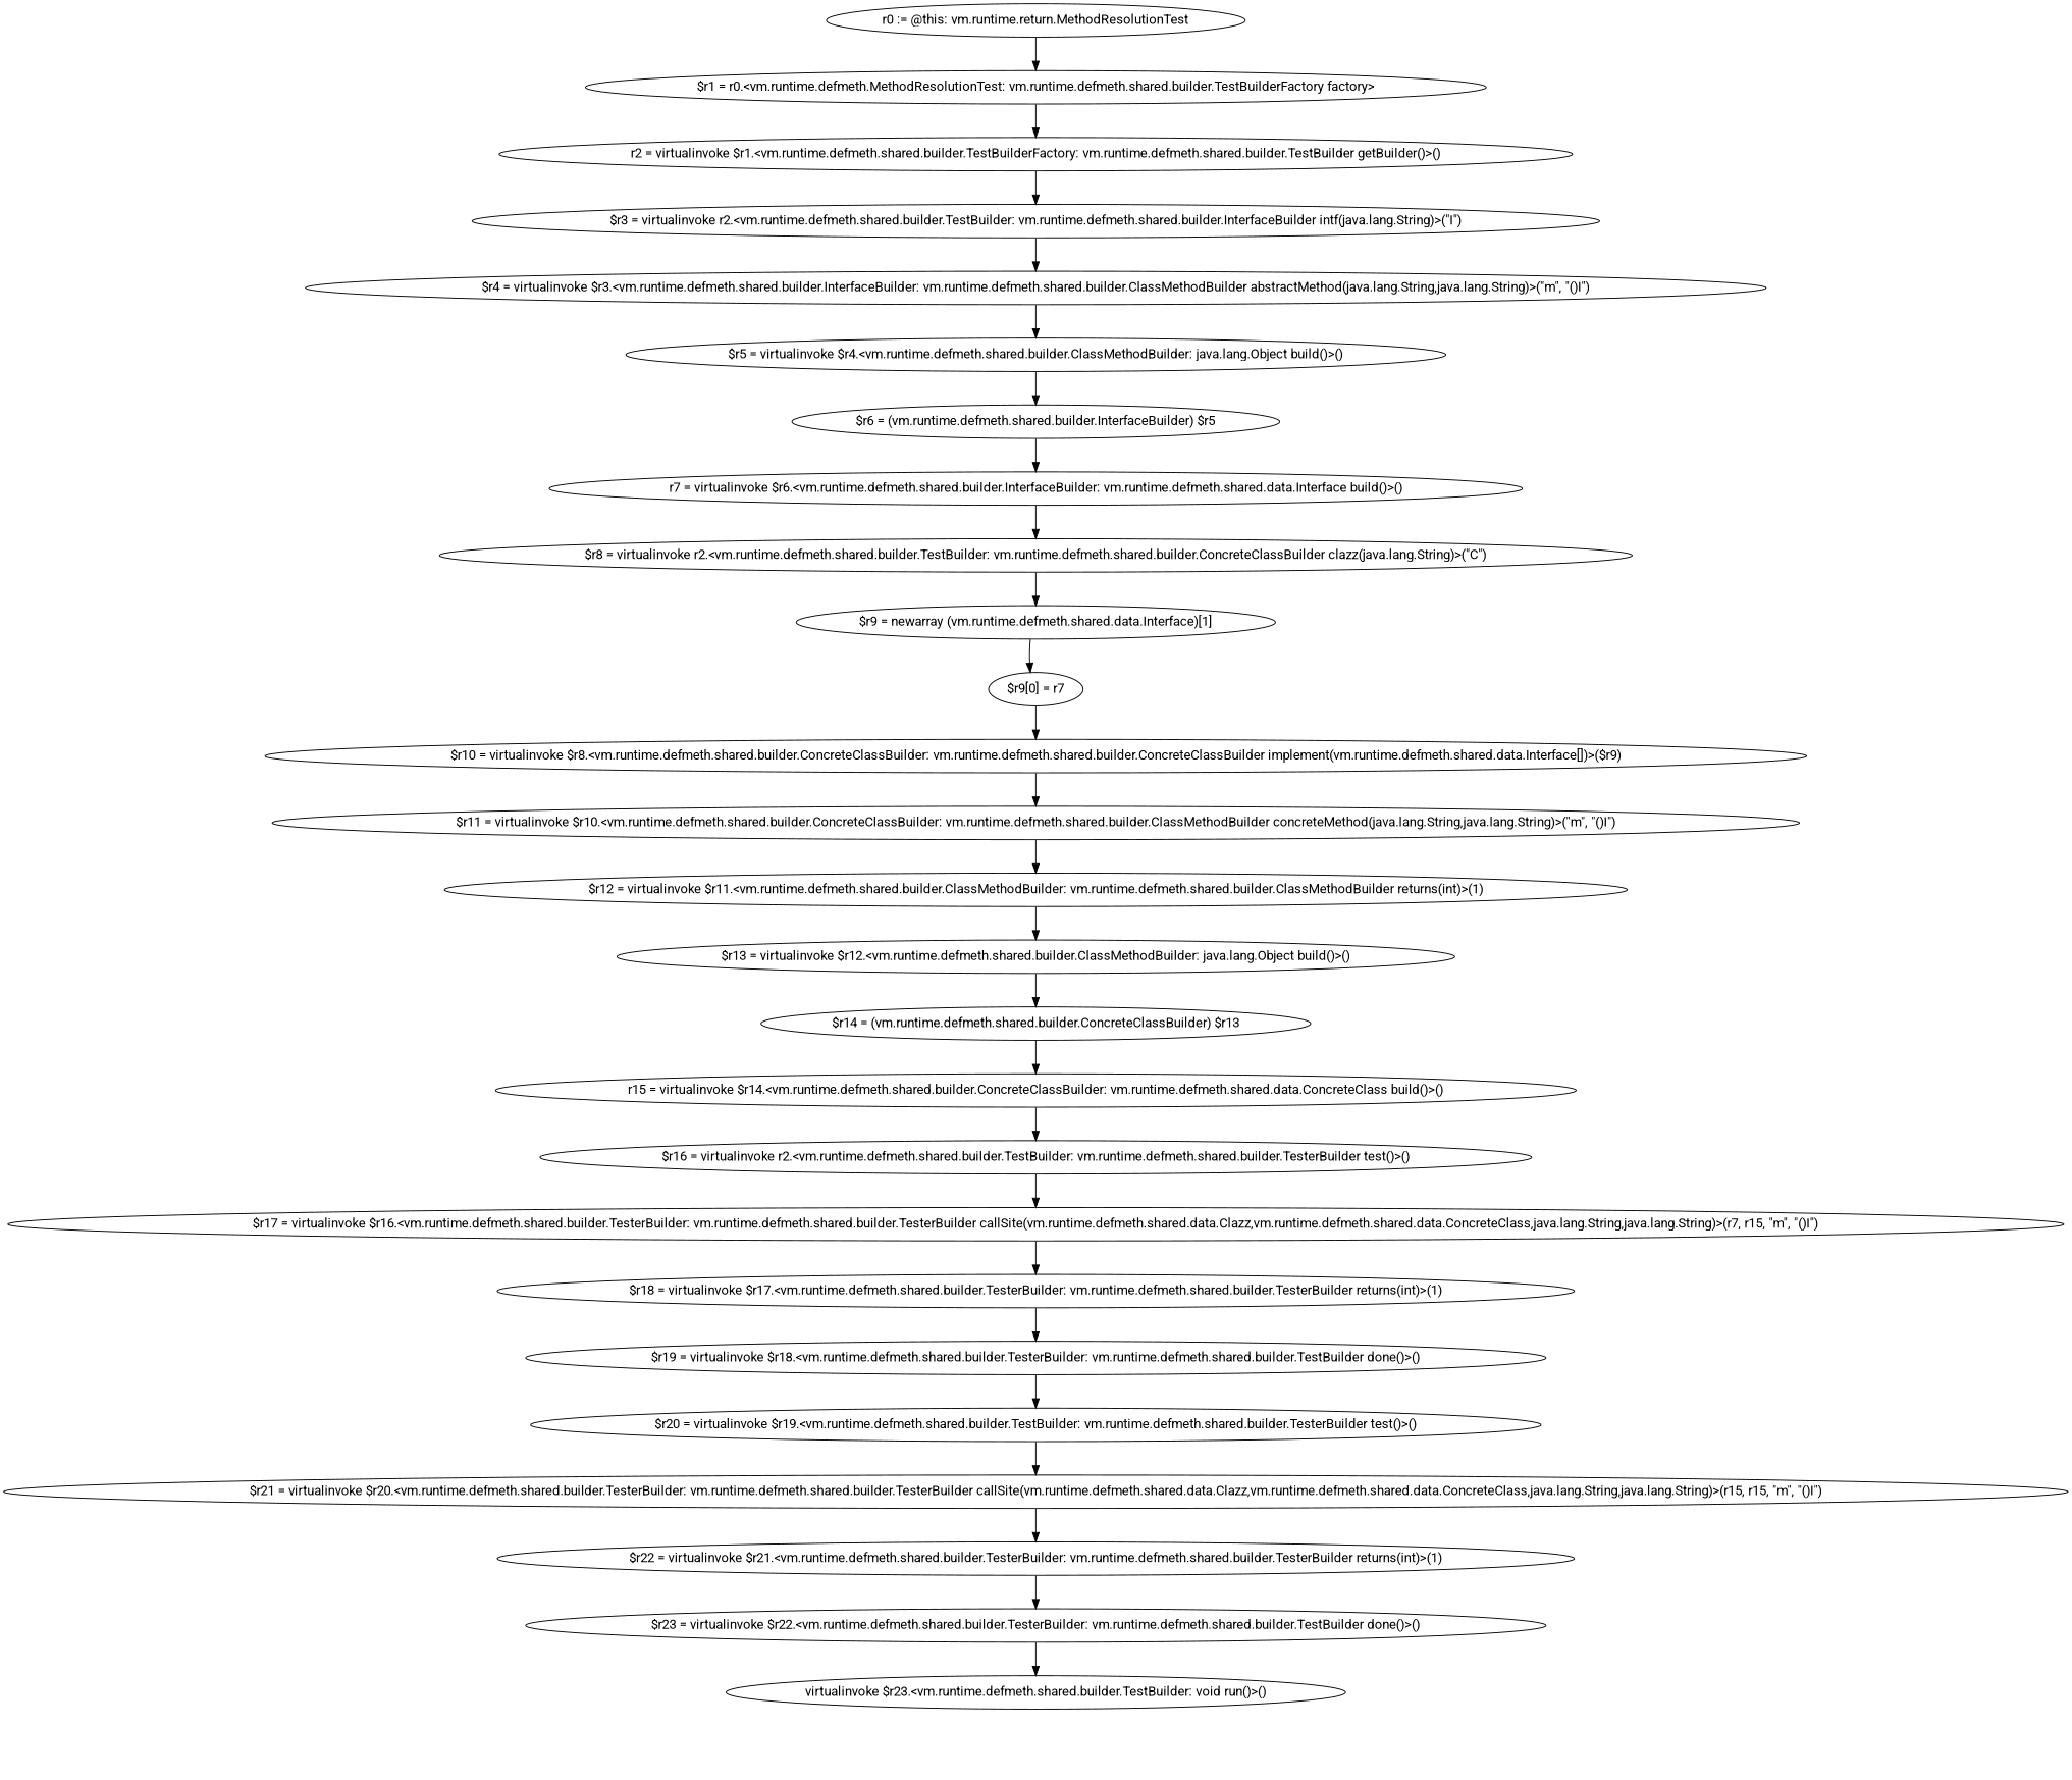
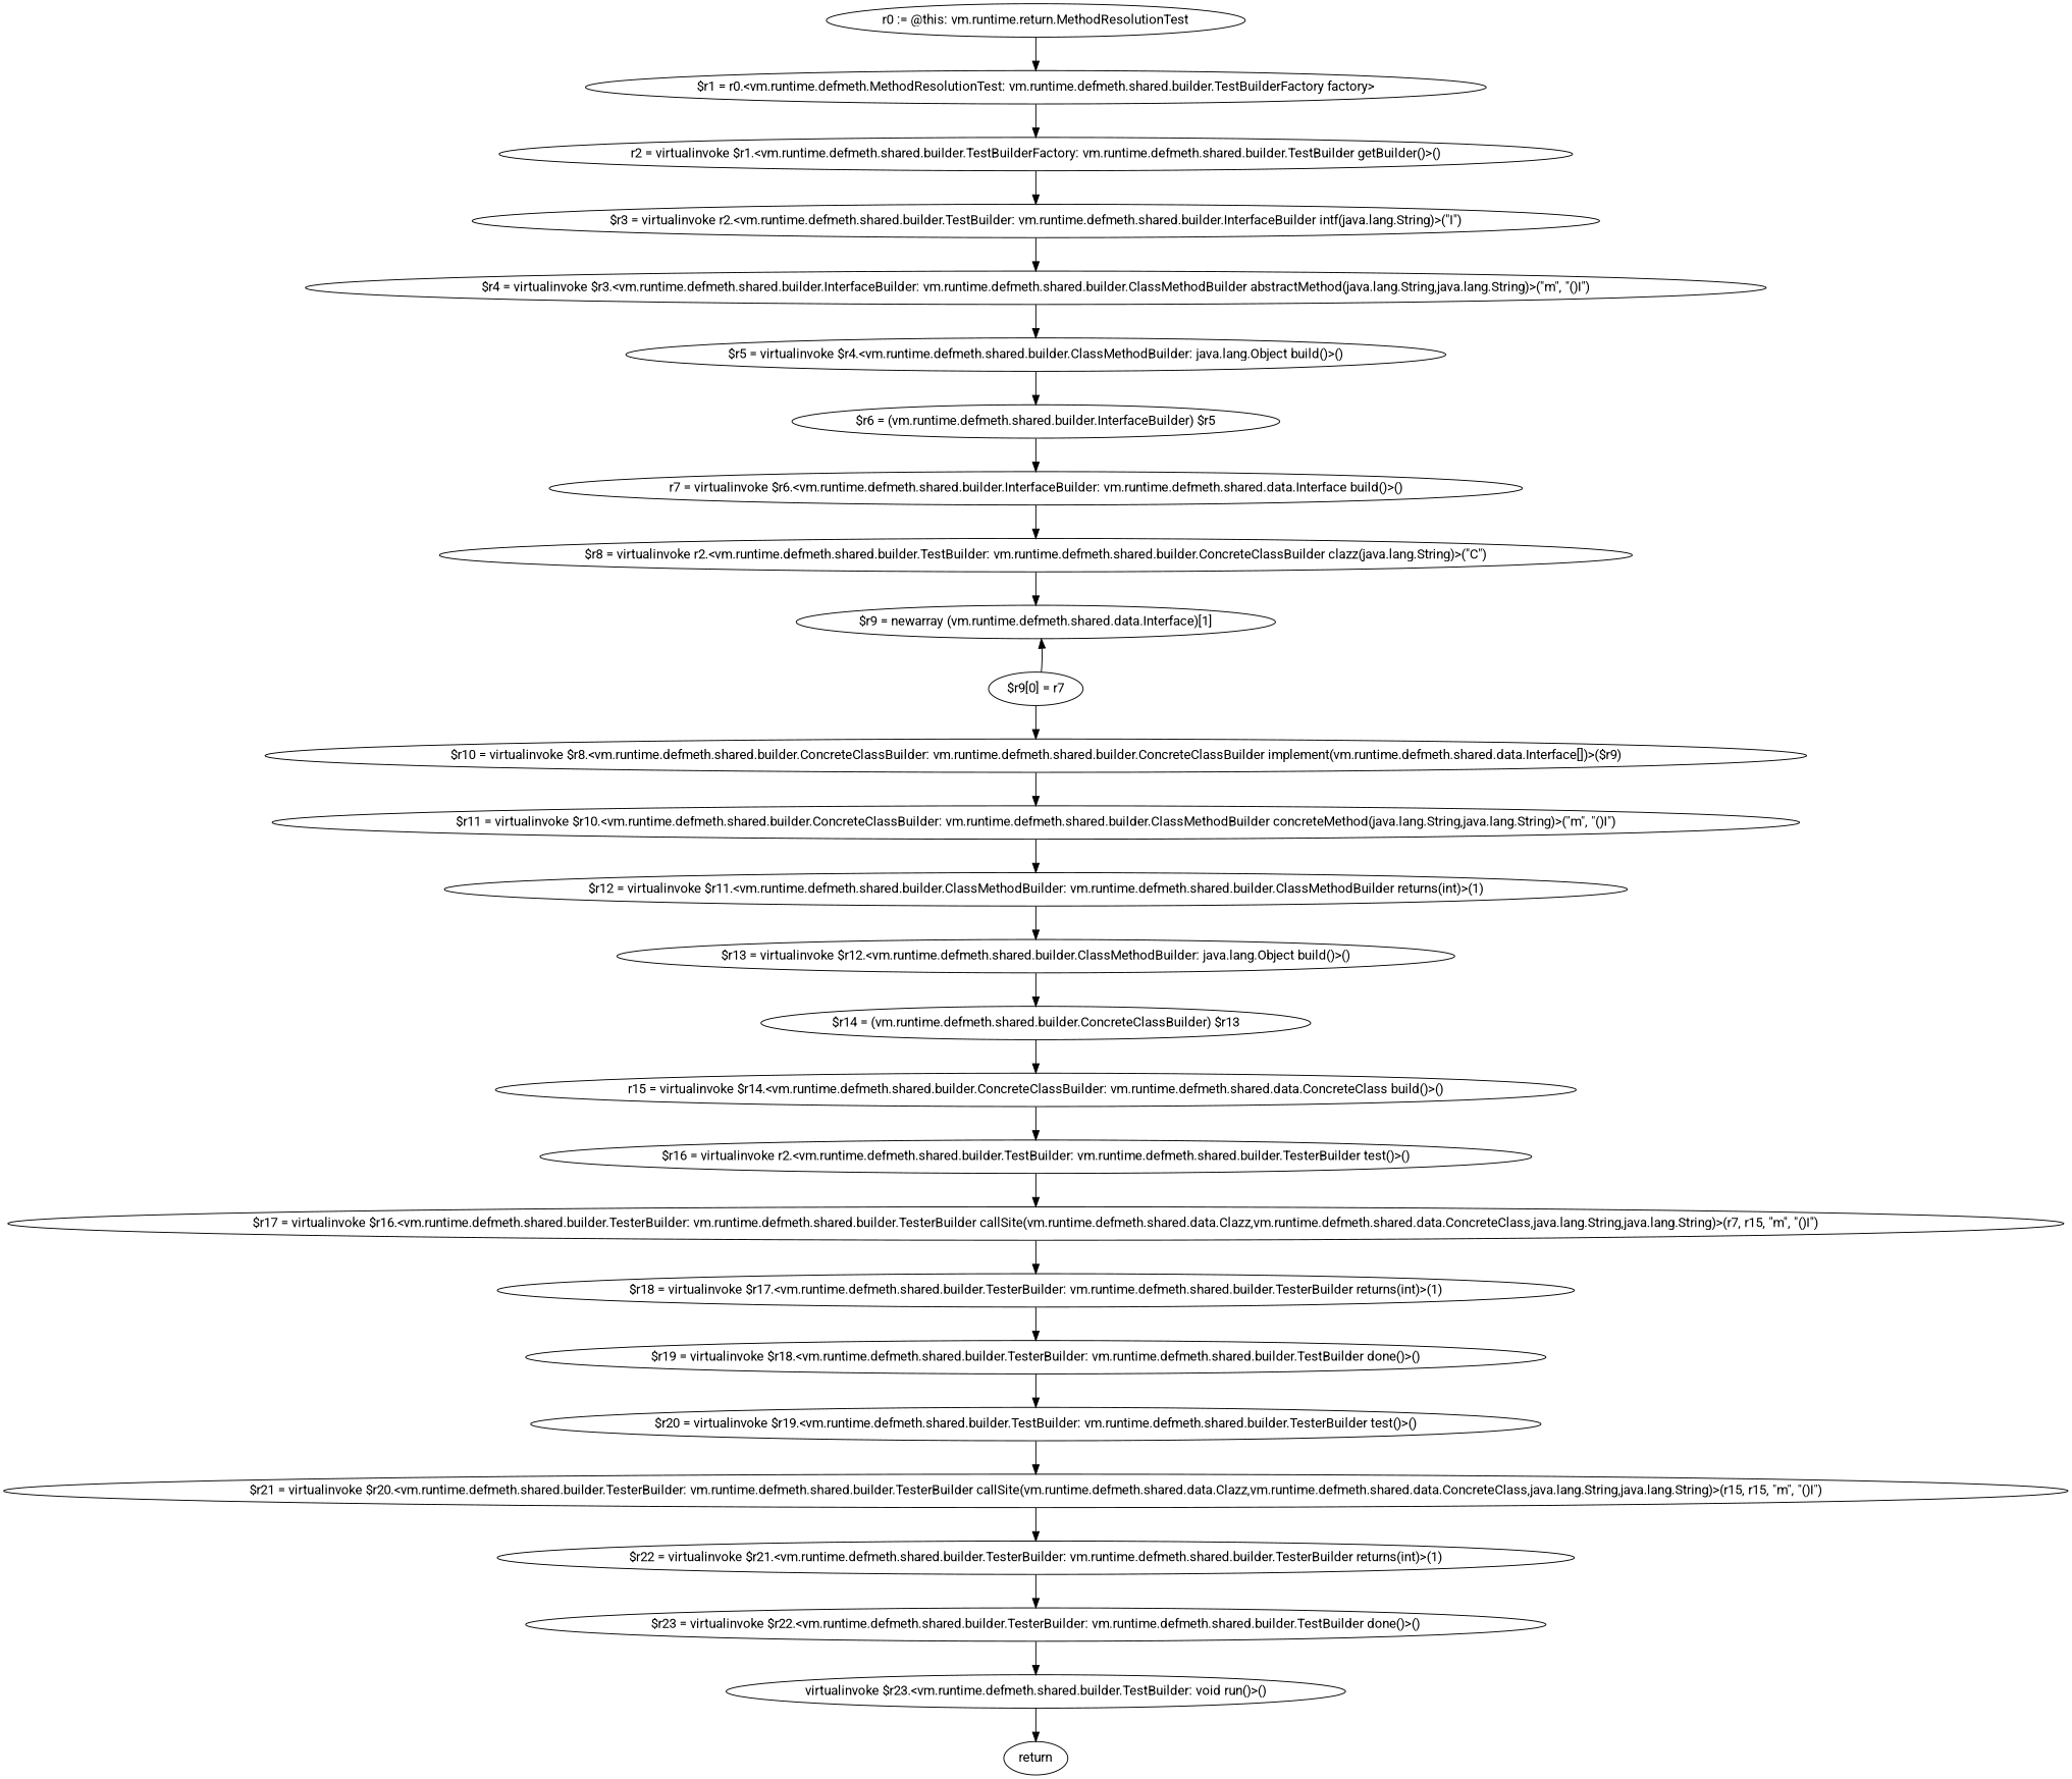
  digraph {
    fontname=Roboto
    node [fontname=Roboto]
    edge [fontname=Roboto]
    n1 [label="r0 := @this: vm.runtime.return.MethodResolutionTest"]
    "$r1 = r0.<vm.runtime.defmeth.MethodResolutionTest: vm.runtime.defmeth.shared.builder.TestBuilderFactory factory>"
    "r2 = virtualinvoke $r1.<vm.runtime.defmeth.shared.builder.TestBuilderFactory: vm.runtime.defmeth.shared.builder.TestBuilder getBuilder()>()"
    "$r3 = virtualinvoke r2.<vm.runtime.defmeth.shared.builder.TestBuilder: vm.runtime.defmeth.shared.builder.InterfaceBuilder intf(java.lang.String)>(\"I\")"
    "$r4 = virtualinvoke $r3.<vm.runtime.defmeth.shared.builder.InterfaceBuilder: vm.runtime.defmeth.shared.builder.ClassMethodBuilder abstractMethod(java.lang.String,java.lang.String)>(\"m\", \"()I\")"
    "$r5 = virtualinvoke $r4.<vm.runtime.defmeth.shared.builder.ClassMethodBuilder: java.lang.Object build()>()"
    "$r6 = (vm.runtime.defmeth.shared.builder.InterfaceBuilder) $r5"
    "r7 = virtualinvoke $r6.<vm.runtime.defmeth.shared.builder.InterfaceBuilder: vm.runtime.defmeth.shared.data.Interface build()>()"
    "$r8 = virtualinvoke r2.<vm.runtime.defmeth.shared.builder.TestBuilder: vm.runtime.defmeth.shared.builder.ConcreteClassBuilder clazz(java.lang.String)>(\"C\")"
    "$r9 = newarray (vm.runtime.defmeth.shared.data.Interface)[1]"
    "$r9[0] = r7"
    "$r10 = virtualinvoke $r8.<vm.runtime.defmeth.shared.builder.ConcreteClassBuilder: vm.runtime.defmeth.shared.builder.ConcreteClassBuilder implement(vm.runtime.defmeth.shared.data.Interface[])>($r9)"
    "$r11 = virtualinvoke $r10.<vm.runtime.defmeth.shared.builder.ConcreteClassBuilder: vm.runtime.defmeth.shared.builder.ClassMethodBuilder concreteMethod(java.lang.String,java.lang.String)>(\"m\", \"()I\")"
    "$r12 = virtualinvoke $r11.<vm.runtime.defmeth.shared.builder.ClassMethodBuilder: vm.runtime.defmeth.shared.builder.ClassMethodBuilder returns(int)>(1)"
    "$r13 = virtualinvoke $r12.<vm.runtime.defmeth.shared.builder.ClassMethodBuilder: java.lang.Object build()>()"
    "$r14 = (vm.runtime.defmeth.shared.builder.ConcreteClassBuilder) $r13"
    "r15 = virtualinvoke $r14.<vm.runtime.defmeth.shared.builder.ConcreteClassBuilder: vm.runtime.defmeth.shared.data.ConcreteClass build()>()"
    "$r16 = virtualinvoke r2.<vm.runtime.defmeth.shared.builder.TestBuilder: vm.runtime.defmeth.shared.builder.TesterBuilder test()>()"
    "$r17 = virtualinvoke $r16.<vm.runtime.defmeth.shared.builder.TesterBuilder: vm.runtime.defmeth.shared.builder.TesterBuilder callSite(vm.runtime.defmeth.shared.data.Clazz,vm.runtime.defmeth.shared.data.ConcreteClass,java.lang.String,java.lang.String)>(r7, r15, \"m\", \"()I\")"
    "$r18 = virtualinvoke $r17.<vm.runtime.defmeth.shared.builder.TesterBuilder: vm.runtime.defmeth.shared.builder.TesterBuilder returns(int)>(1)"
    "$r19 = virtualinvoke $r18.<vm.runtime.defmeth.shared.builder.TesterBuilder: vm.runtime.defmeth.shared.builder.TestBuilder done()>()"
    "$r20 = virtualinvoke $r19.<vm.runtime.defmeth.shared.builder.TestBuilder: vm.runtime.defmeth.shared.builder.TesterBuilder test()>()"
    "$r21 = virtualinvoke $r20.<vm.runtime.defmeth.shared.builder.TesterBuilder: vm.runtime.defmeth.shared.builder.TesterBuilder callSite(vm.runtime.defmeth.shared.data.Clazz,vm.runtime.defmeth.shared.data.ConcreteClass,java.lang.String,java.lang.String)>(r15, r15, \"m\", \"()I\")"
    "$r22 = virtualinvoke $r21.<vm.runtime.defmeth.shared.builder.TesterBuilder: vm.runtime.defmeth.shared.builder.TesterBuilder returns(int)>(1)"
    "$r23 = virtualinvoke $r22.<vm.runtime.defmeth.shared.builder.TesterBuilder: vm.runtime.defmeth.shared.builder.TestBuilder done()>()"
    "virtualinvoke $r23.<vm.runtime.defmeth.shared.builder.TestBuilder: void run()>()"
+   return
    n1 -> "$r1 = r0.<vm.runtime.defmeth.MethodResolutionTest: vm.runtime.defmeth.shared.builder.TestBuilderFactory factory>"
    "$r1 = r0.<vm.runtime.defmeth.MethodResolutionTest: vm.runtime.defmeth.shared.builder.TestBuilderFactory factory>" -> "r2 = virtualinvoke $r1.<vm.runtime.defmeth.shared.builder.TestBuilderFactory: vm.runtime.defmeth.shared.builder.TestBuilder getBuilder()>()"
    "r2 = virtualinvoke $r1.<vm.runtime.defmeth.shared.builder.TestBuilderFactory: vm.runtime.defmeth.shared.builder.TestBuilder getBuilder()>()" -> "$r3 = virtualinvoke r2.<vm.runtime.defmeth.shared.builder.TestBuilder: vm.runtime.defmeth.shared.builder.InterfaceBuilder intf(java.lang.String)>(\"I\")"
    "$r3 = virtualinvoke r2.<vm.runtime.defmeth.shared.builder.TestBuilder: vm.runtime.defmeth.shared.builder.InterfaceBuilder intf(java.lang.String)>(\"I\")" -> "$r4 = virtualinvoke $r3.<vm.runtime.defmeth.shared.builder.InterfaceBuilder: vm.runtime.defmeth.shared.builder.ClassMethodBuilder abstractMethod(java.lang.String,java.lang.String)>(\"m\", \"()I\")"
    "$r4 = virtualinvoke $r3.<vm.runtime.defmeth.shared.builder.InterfaceBuilder: vm.runtime.defmeth.shared.builder.ClassMethodBuilder abstractMethod(java.lang.String,java.lang.String)>(\"m\", \"()I\")" -> "$r5 = virtualinvoke $r4.<vm.runtime.defmeth.shared.builder.ClassMethodBuilder: java.lang.Object build()>()"
    "$r5 = virtualinvoke $r4.<vm.runtime.defmeth.shared.builder.ClassMethodBuilder: java.lang.Object build()>()" -> "$r6 = (vm.runtime.defmeth.shared.builder.InterfaceBuilder) $r5"
    "$r6 = (vm.runtime.defmeth.shared.builder.InterfaceBuilder) $r5" -> "r7 = virtualinvoke $r6.<vm.runtime.defmeth.shared.builder.InterfaceBuilder: vm.runtime.defmeth.shared.data.Interface build()>()"
    "r7 = virtualinvoke $r6.<vm.runtime.defmeth.shared.builder.InterfaceBuilder: vm.runtime.defmeth.shared.data.Interface build()>()" -> "$r8 = virtualinvoke r2.<vm.runtime.defmeth.shared.builder.TestBuilder: vm.runtime.defmeth.shared.builder.ConcreteClassBuilder clazz(java.lang.String)>(\"C\")"
    "$r8 = virtualinvoke r2.<vm.runtime.defmeth.shared.builder.TestBuilder: vm.runtime.defmeth.shared.builder.ConcreteClassBuilder clazz(java.lang.String)>(\"C\")" -> "$r9 = newarray (vm.runtime.defmeth.shared.data.Interface)[1]"
-   "$r9 = newarray (vm.runtime.defmeth.shared.data.Interface)[1]" -> "$r9[0] = r7"
+   "$r9[0] = r7" -> "$r9 = newarray (vm.runtime.defmeth.shared.data.Interface)[1]"
    "$r9[0] = r7" -> "$r10 = virtualinvoke $r8.<vm.runtime.defmeth.shared.builder.ConcreteClassBuilder: vm.runtime.defmeth.shared.builder.ConcreteClassBuilder implement(vm.runtime.defmeth.shared.data.Interface[])>($r9)"
    "$r10 = virtualinvoke $r8.<vm.runtime.defmeth.shared.builder.ConcreteClassBuilder: vm.runtime.defmeth.shared.builder.ConcreteClassBuilder implement(vm.runtime.defmeth.shared.data.Interface[])>($r9)" -> "$r11 = virtualinvoke $r10.<vm.runtime.defmeth.shared.builder.ConcreteClassBuilder: vm.runtime.defmeth.shared.builder.ClassMethodBuilder concreteMethod(java.lang.String,java.lang.String)>(\"m\", \"()I\")"
    "$r11 = virtualinvoke $r10.<vm.runtime.defmeth.shared.builder.ConcreteClassBuilder: vm.runtime.defmeth.shared.builder.ClassMethodBuilder concreteMethod(java.lang.String,java.lang.String)>(\"m\", \"()I\")" -> "$r12 = virtualinvoke $r11.<vm.runtime.defmeth.shared.builder.ClassMethodBuilder: vm.runtime.defmeth.shared.builder.ClassMethodBuilder returns(int)>(1)"
    "$r12 = virtualinvoke $r11.<vm.runtime.defmeth.shared.builder.ClassMethodBuilder: vm.runtime.defmeth.shared.builder.ClassMethodBuilder returns(int)>(1)" -> "$r13 = virtualinvoke $r12.<vm.runtime.defmeth.shared.builder.ClassMethodBuilder: java.lang.Object build()>()"
    "$r13 = virtualinvoke $r12.<vm.runtime.defmeth.shared.builder.ClassMethodBuilder: java.lang.Object build()>()" -> "$r14 = (vm.runtime.defmeth.shared.builder.ConcreteClassBuilder) $r13"
    "$r14 = (vm.runtime.defmeth.shared.builder.ConcreteClassBuilder) $r13" -> "r15 = virtualinvoke $r14.<vm.runtime.defmeth.shared.builder.ConcreteClassBuilder: vm.runtime.defmeth.shared.data.ConcreteClass build()>()"
    "r15 = virtualinvoke $r14.<vm.runtime.defmeth.shared.builder.ConcreteClassBuilder: vm.runtime.defmeth.shared.data.ConcreteClass build()>()" -> "$r16 = virtualinvoke r2.<vm.runtime.defmeth.shared.builder.TestBuilder: vm.runtime.defmeth.shared.builder.TesterBuilder test()>()"
    "$r16 = virtualinvoke r2.<vm.runtime.defmeth.shared.builder.TestBuilder: vm.runtime.defmeth.shared.builder.TesterBuilder test()>()" -> "$r17 = virtualinvoke $r16.<vm.runtime.defmeth.shared.builder.TesterBuilder: vm.runtime.defmeth.shared.builder.TesterBuilder callSite(vm.runtime.defmeth.shared.data.Clazz,vm.runtime.defmeth.shared.data.ConcreteClass,java.lang.String,java.lang.String)>(r7, r15, \"m\", \"()I\")"
    "$r17 = virtualinvoke $r16.<vm.runtime.defmeth.shared.builder.TesterBuilder: vm.runtime.defmeth.shared.builder.TesterBuilder callSite(vm.runtime.defmeth.shared.data.Clazz,vm.runtime.defmeth.shared.data.ConcreteClass,java.lang.String,java.lang.String)>(r7, r15, \"m\", \"()I\")" -> "$r18 = virtualinvoke $r17.<vm.runtime.defmeth.shared.builder.TesterBuilder: vm.runtime.defmeth.shared.builder.TesterBuilder returns(int)>(1)"
    "$r18 = virtualinvoke $r17.<vm.runtime.defmeth.shared.builder.TesterBuilder: vm.runtime.defmeth.shared.builder.TesterBuilder returns(int)>(1)" -> "$r19 = virtualinvoke $r18.<vm.runtime.defmeth.shared.builder.TesterBuilder: vm.runtime.defmeth.shared.builder.TestBuilder done()>()"
    "$r19 = virtualinvoke $r18.<vm.runtime.defmeth.shared.builder.TesterBuilder: vm.runtime.defmeth.shared.builder.TestBuilder done()>()" -> "$r20 = virtualinvoke $r19.<vm.runtime.defmeth.shared.builder.TestBuilder: vm.runtime.defmeth.shared.builder.TesterBuilder test()>()"
    "$r20 = virtualinvoke $r19.<vm.runtime.defmeth.shared.builder.TestBuilder: vm.runtime.defmeth.shared.builder.TesterBuilder test()>()" -> "$r21 = virtualinvoke $r20.<vm.runtime.defmeth.shared.builder.TesterBuilder: vm.runtime.defmeth.shared.builder.TesterBuilder callSite(vm.runtime.defmeth.shared.data.Clazz,vm.runtime.defmeth.shared.data.ConcreteClass,java.lang.String,java.lang.String)>(r15, r15, \"m\", \"()I\")"
    "$r21 = virtualinvoke $r20.<vm.runtime.defmeth.shared.builder.TesterBuilder: vm.runtime.defmeth.shared.builder.TesterBuilder callSite(vm.runtime.defmeth.shared.data.Clazz,vm.runtime.defmeth.shared.data.ConcreteClass,java.lang.String,java.lang.String)>(r15, r15, \"m\", \"()I\")" -> "$r22 = virtualinvoke $r21.<vm.runtime.defmeth.shared.builder.TesterBuilder: vm.runtime.defmeth.shared.builder.TesterBuilder returns(int)>(1)"
    "$r22 = virtualinvoke $r21.<vm.runtime.defmeth.shared.builder.TesterBuilder: vm.runtime.defmeth.shared.builder.TesterBuilder returns(int)>(1)" -> "$r23 = virtualinvoke $r22.<vm.runtime.defmeth.shared.builder.TesterBuilder: vm.runtime.defmeth.shared.builder.TestBuilder done()>()"
    "$r23 = virtualinvoke $r22.<vm.runtime.defmeth.shared.builder.TesterBuilder: vm.runtime.defmeth.shared.builder.TestBuilder done()>()" -> "virtualinvoke $r23.<vm.runtime.defmeth.shared.builder.TestBuilder: void run()>()"
+   "virtualinvoke $r23.<vm.runtime.defmeth.shared.builder.TestBuilder: void run()>()" -> return
  }
